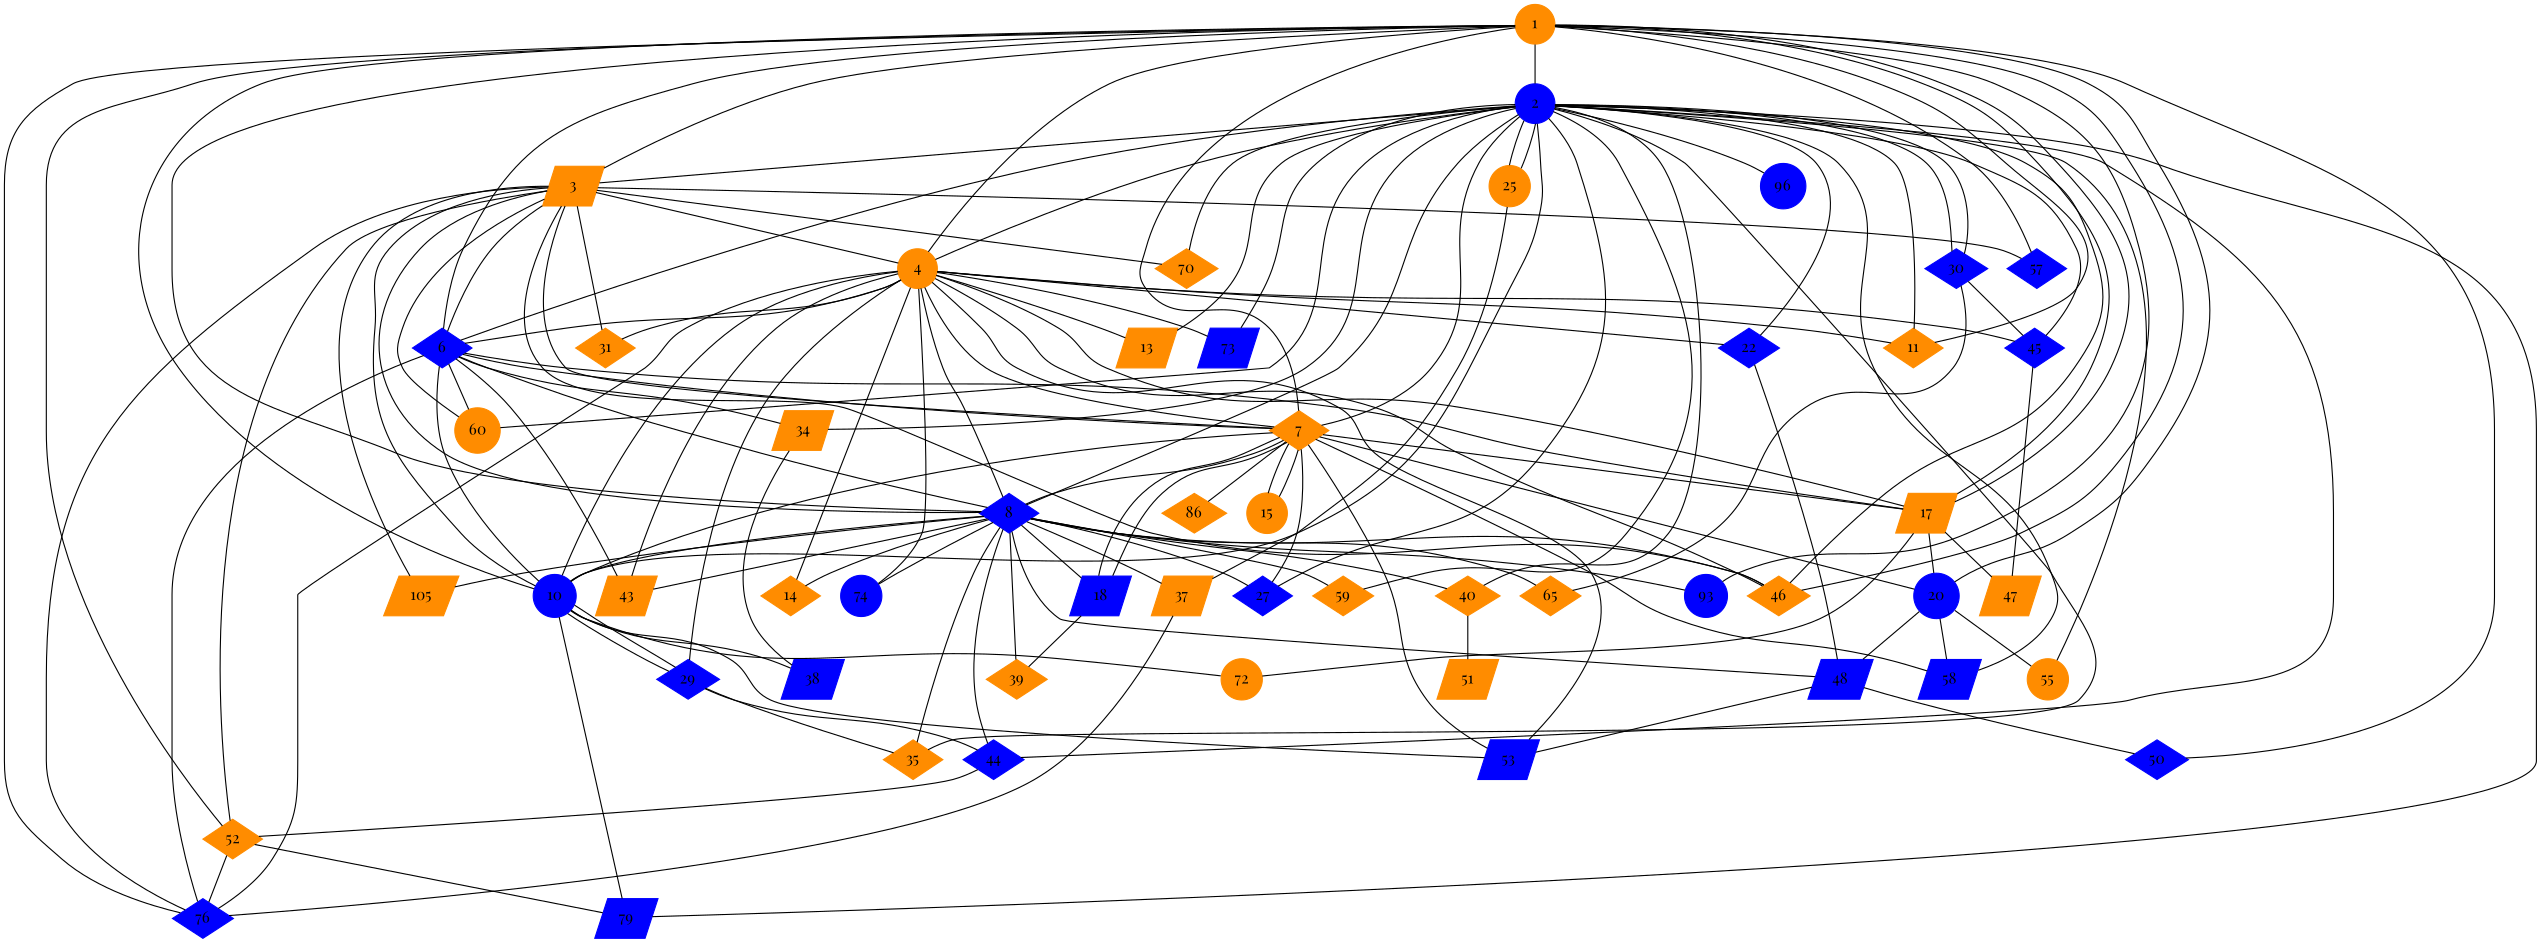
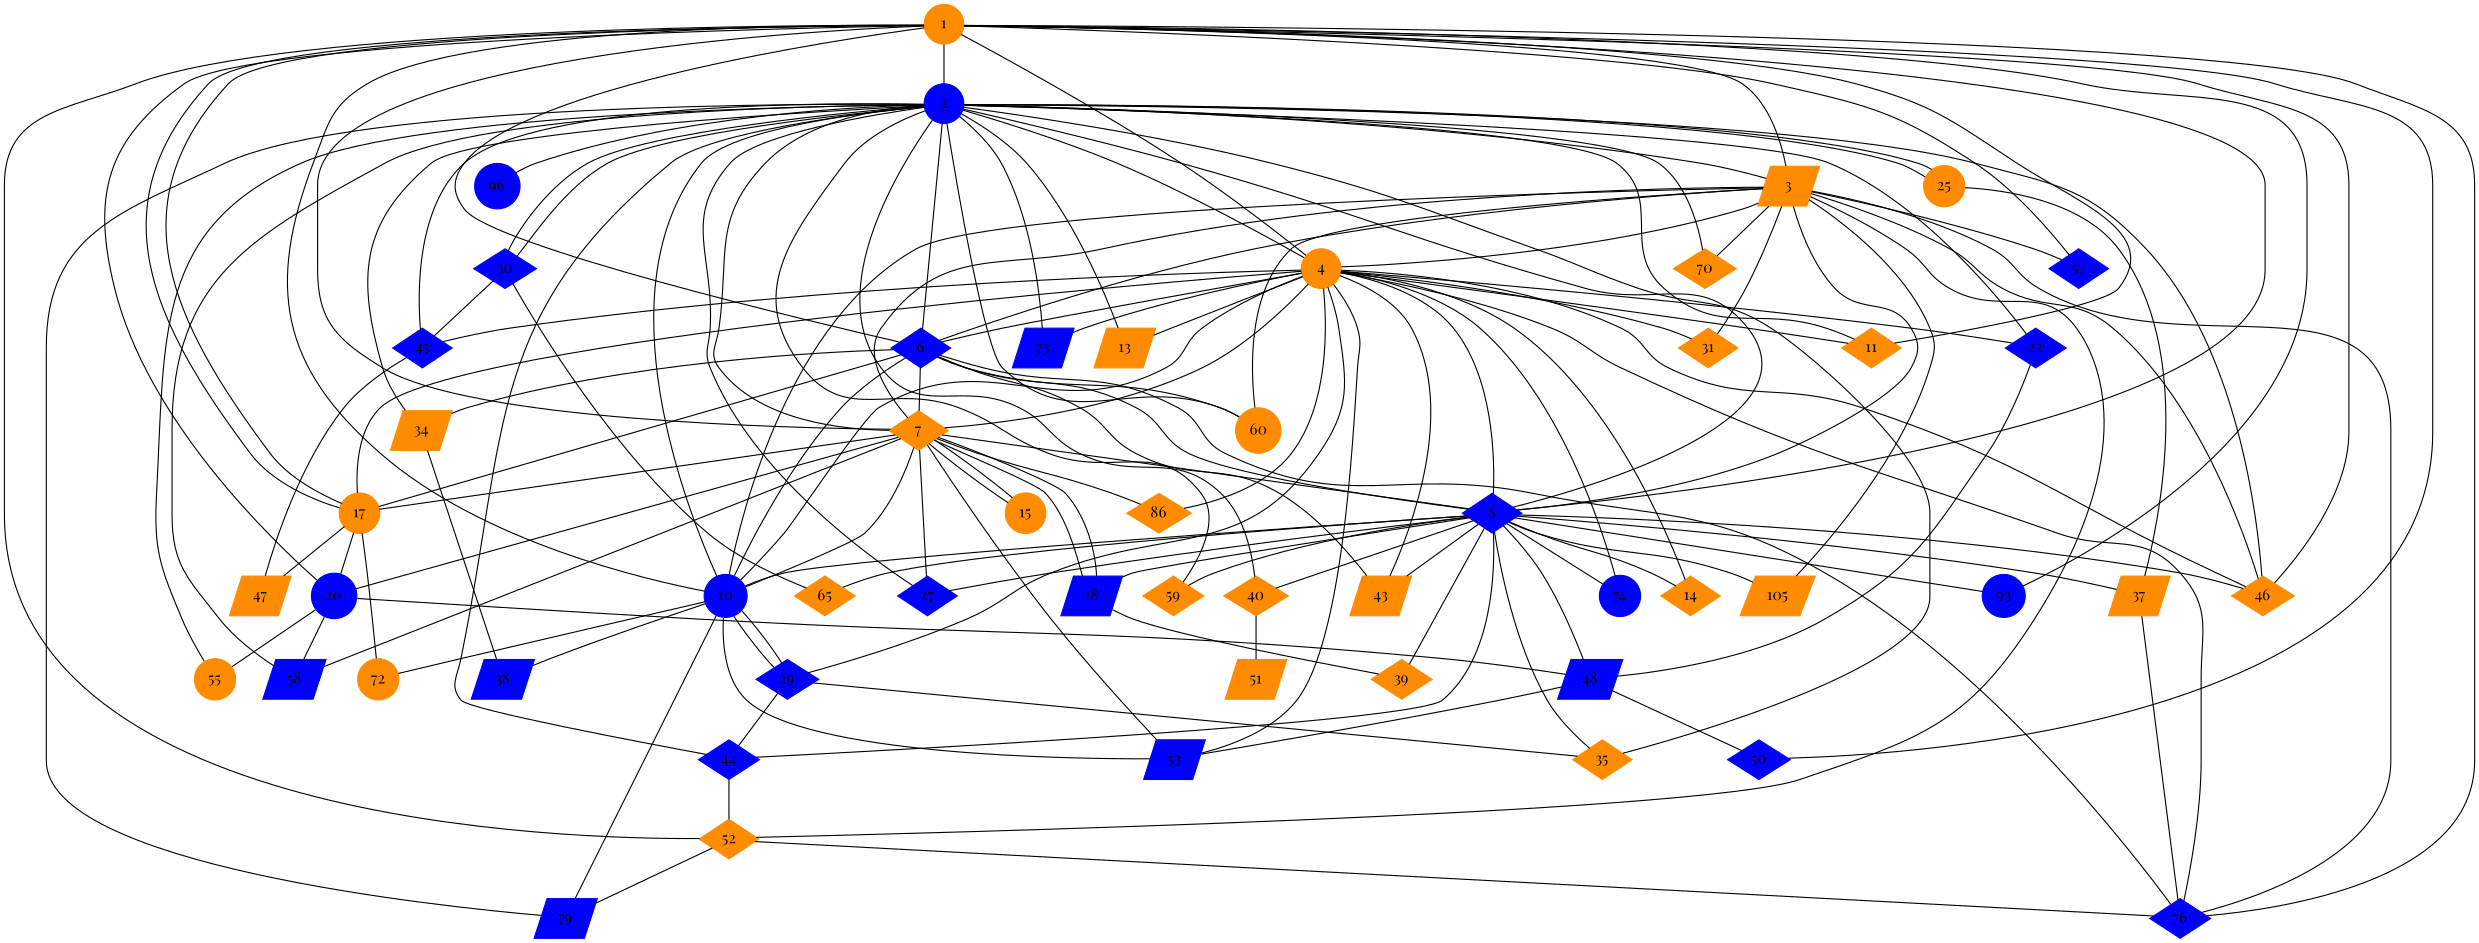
  graph {
    fontname="Playfair Display"
    node [color=darkorange fontname="Playfair Display" shape=diamond style=filled]
    edge [fontname="Playfair Display"]
    1 [shape=circle super="+85"]
    2 [color=blue shape=circle super="+5"]
    3 [shape=parallelogram super="+41"]
    4 [shape=circle super="+9"]
    6 [color=blue]
    7 [super="+12"]
    8 [color=blue super="+64+23"]
    10 [color=blue shape=circle super="+63+21+97"]
    11 [super="+66"]
-   17 [shape=parallelogram super="+82+19+56"]
+   17 [shape=circle super="+82+19+56"]
    20 [color=blue shape=circle super="+26+24"]
    46 [super="+88+62+69"]
    50 [color=blue]
    52
    57 [color=blue]
    76 [color=blue super="+81+78+80"]
    93 [color=blue shape=circle]
    13 [shape=parallelogram]
    22 [color=blue]
    25 [shape=circle]
    27 [color=blue]
    30 [color=blue]
    34 [shape=parallelogram]
    35 [super="+103"]
    40
    44 [color=blue super="+49"]
    45 [color=blue super="+71"]
    55 [shape=circle]
    58 [color=blue shape=parallelogram super="+100+67"]
    59 [super="+94+61"]
    60 [shape=circle super="+75"]
    70
    73 [color=blue shape=parallelogram]
    79 [color=blue shape=parallelogram super="+106"]
    96 [color=blue shape=circle]
    31
    105 [shape=parallelogram]
    14
    29 [color=blue super="+36"]
    43 [shape=parallelogram]
    53 [color=blue shape=parallelogram super="+99"]
    74 [color=blue shape=circle]
    86
    15 [shape=circle]
    18 [color=blue shape=parallelogram super="+33"]
    37 [shape=parallelogram]
    39
    48 [color=blue shape=parallelogram super="+87+102"]
    65
    38 [color=blue shape=parallelogram]
    72 [shape=circle]
    47 [shape=parallelogram]
    51 [shape=parallelogram]
    1 -- 2 [weight=2]
    1 -- 3
    1 -- 4 [weight=2]
    1 -- 6
    1 -- 7
    1 -- 8
    1 -- 10 [weight=3]
    1 -- 11
    1 -- 17 [weight=3]
    1 -- 17
    1 -- 20
    1 -- 46
    1 -- 50
    1 -- 52
    1 -- 57
    1 -- 76
    1 -- 93
    2 -- 3 [weight=3]
    2 -- 4 [weight=4]
    2 -- 6 [weight=2]
    2 -- 7 [weight=3]
    2 -- 8 [weight=3]
    2 -- 10 [weight=2]
    2 -- 11 [weight=2]
    2 -- 46
    2 -- 13
    2 -- 22
    2 -- 25
    2 -- 25
    2 -- 27
    2 -- 30
    2 -- 30
    2 -- 34
    2 -- 35 [weight=2]
    2 -- 40
    2 -- 44 [weight=2]
    2 -- 45 [weight=2]
    2 -- 55
    2 -- 58 [weight=2]
    2 -- 59 [weight=2]
    2 -- 60
    2 -- 70
    2 -- 73
    2 -- 79
    2 -- 96
    3 -- 4 [weight=3]
    3 -- 6
    3 -- 7
    3 -- 8
    3 -- 10 [weight=2]
    3 -- 46
    3 -- 52
    3 -- 57
    3 -- 76
    3 -- 60
    3 -- 70
    3 -- 31
    3 -- 105
    4 -- 6 [weight=4]
    4 -- 7 [weight=2]
    4 -- 8 [weight=2]
    4 -- 10 [weight=3]
    4 -- 11
    4 -- 17
    4 -- 46
    4 -- 76
    4 -- 13
    4 -- 22
    4 -- 45
    4 -- 73
    4 -- 31
    4 -- 14
    4 -- 29
    4 -- 43
    4 -- 53
    4 -- 74
+   4 -- 86
    6 -- 7
    6 -- 8 [weight=2]
    6 -- 10
    6 -- 17
    6 -- 76
    6 -- 34
    6 -- 60
    6 -- 43
    7 -- 8
    7 -- 10 [weight=2]
    7 -- 17
    7 -- 20 [weight=2]
    7 -- 27
    7 -- 58
    7 -- 53
    7 -- 86
    7 -- 15
    7 -- 15
    7 -- 18
    7 -- 18
    8 -- 10 [weight=2]
    8 -- 46
    8 -- 93
    8 -- 27
    8 -- 35
    8 -- 40
    8 -- 44
    8 -- 59 [weight=2]
    8 -- 105
    8 -- 14
    8 -- 43
    8 -- 74
    8 -- 18
    8 -- 37
    8 -- 39
    8 -- 48
    8 -- 65
    10 -- 79
    10 -- 29
    10 -- 29
    10 -- 53
    10 -- 38
    10 -- 72
    17 -- 20
    17 -- 72
    17 -- 47
    20 -- 55
    20 -- 58
    20 -- 48
    52 -- 76
    52 -- 79
    22 -- 48
    25 -- 37
    30 -- 45
    30 -- 65
    34 -- 38
    40 -- 51
    44 -- 52
    45 -- 47
    29 -- 35
    29 -- 44
    18 -- 39
    37 -- 76
    48 -- 50
    48 -- 53
  }
